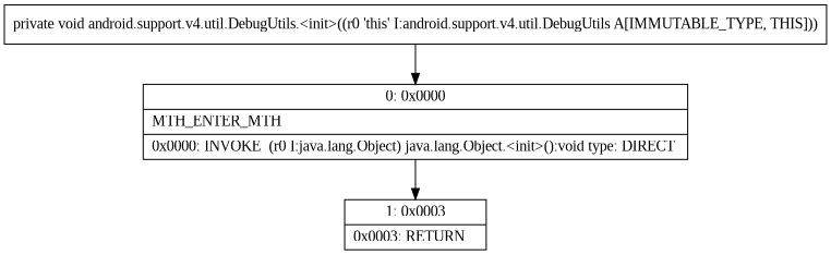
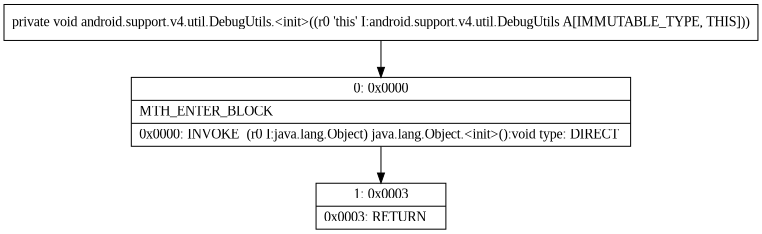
  digraph {
    fontname="Liberation Serif"
    node [shape=record fontname="Liberation Serif"]
    edge [fontname="Liberation Serif"]
-   n1 [label="{0\:\ 0x0000|MTH_ENTER_MTH\l|0x0000: INVOKE  (r0 I:java.lang.Object) java.lang.Object.\<init\>():void type: DIRECT \l}"]
+   n1 [label="{0\:\ 0x0000|MTH_ENTER_BLOCK\l|0x0000: INVOKE  (r0 I:java.lang.Object) java.lang.Object.\<init\>():void type: DIRECT \l}"]
    n2 [label="{1\:\ 0x0003|0x0003: RETURN   \l}"]
    n3 [label="{private void android.support.v4.util.DebugUtils.\<init\>((r0 'this' I:android.support.v4.util.DebugUtils A[IMMUTABLE_TYPE, THIS])) }"]
    n1 -> n2
    n3 -> n1
  }
